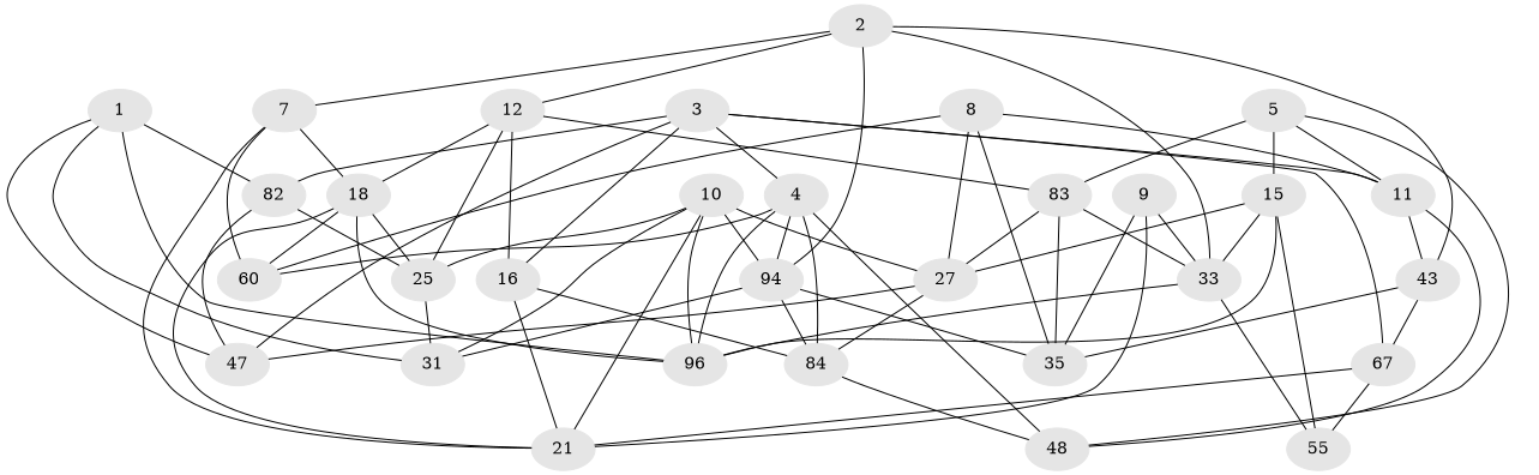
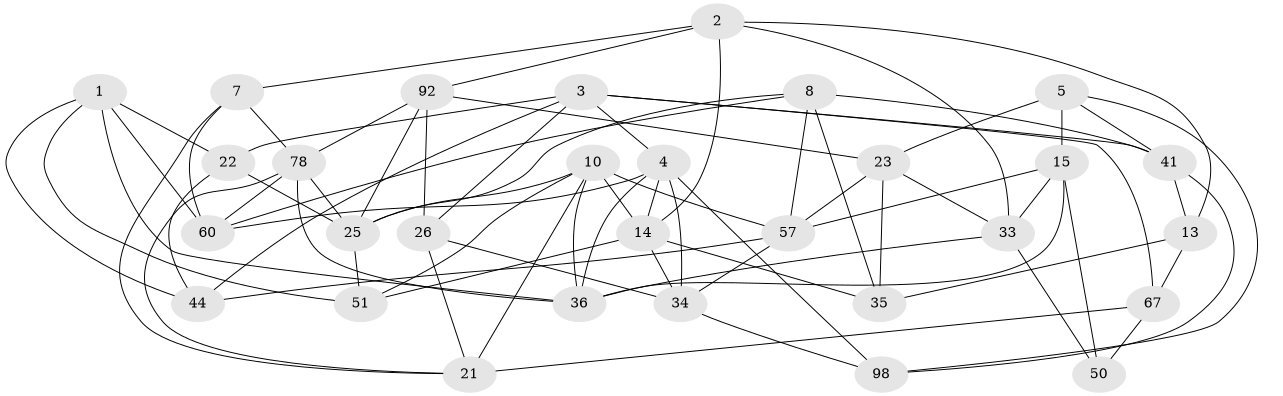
  graph {
    node [color=gray90 style=filled]
    1 [super="+28"]
    n2 [label=60 super="+31"]
-   22 [super="+54" label=82]
-   36 [super="+49" label=96]
-   47
-   51 [label=31]
+   22 [super="+54"]
+   36 [super="+49"]
+   47 [label=44]
+   51
    25 [super="+32"]
    2 [super="+6"]
    7
-   12 [super="+29"]
-   13 [super="+53" label=43]
-   14 [super="+39" label=94]
+   12 [super="+29" label=92]
+   13 [super="+53"]
+   14 [super="+39"]
    33 [super="+55"]
-   18 [super="+26"]
+   18 [super="+26" label=78]
    21 [super="+44"]
-   9
    35 [super="+41"]
-   16
-   23 [super="+42" label=83]
+   16 [label=26]
+   23 [super="+42"]
    n20 [label=67]
-   34 [super="+40" label=84]
-   50 [label=55]
+   34 [super="+40"]
+   50
    3 [super="+19"]
    4 [super="+24"]
-   11 [super="+43"]
-   48
+   11 [super="+43" label=41]
+   48 [label=98]
    5 [super="+30"]
    15 [super="+38"]
-   27 [super="+52"]
+   27 [super="+52" label=57]
    8 [super="+45"]
    10 [super="+46"]
+   1 -- n2
    1 -- 22 [weight=2]
    1 -- 36
    1 -- 47
    1 -- 51
    22 -- 47
    22 -- 25
    25 -- 51
    2 -- 7
    2 -- 12
    2 -- 13
    2 -- 14
    2 -- 33
    7 -- n2
    7 -- 18
    7 -- 21
    12 -- 25
    12 -- 18
    12 -- 16
    12 -- 23
    13 -- 35
    13 -- n20
    14 -- 51
    14 -- 35
    14 -- 34
    33 -- 36
    33 -- 50
    18 -- n2
    18 -- 36
    18 -- 25
    18 -- 21
-   9 -- 33
-   9 -- 21
-   9 -- 35
    16 -- 21
    16 -- 34
    23 -- 33
    23 -- 35 [weight=2]
    23 -- 27
    n20 -- 21
    n20 -- 50
    34 -- 48
    3 -- 22
    3 -- 47
    3 -- 16
    3 -- n20
    3 -- 4
    3 -- 11
    4 -- n2
    4 -- 36
    4 -- 14
    4 -- 34
    4 -- 48
    11 -- 13
    11 -- 48
    5 -- 23
    5 -- 11
    5 -- 48
    5 -- 15 [weight=2]
    15 -- 36
    15 -- 33
    15 -- 50
    15 -- 27
    27 -- 47
    27 -- 34
    8 -- n2
+   8 -- 25
    8 -- 35
    8 -- 11 [weight=2]
    8 -- 27
    10 -- 36
    10 -- 51
    10 -- 25
    10 -- 14
    10 -- 21
    10 -- 27
  }
